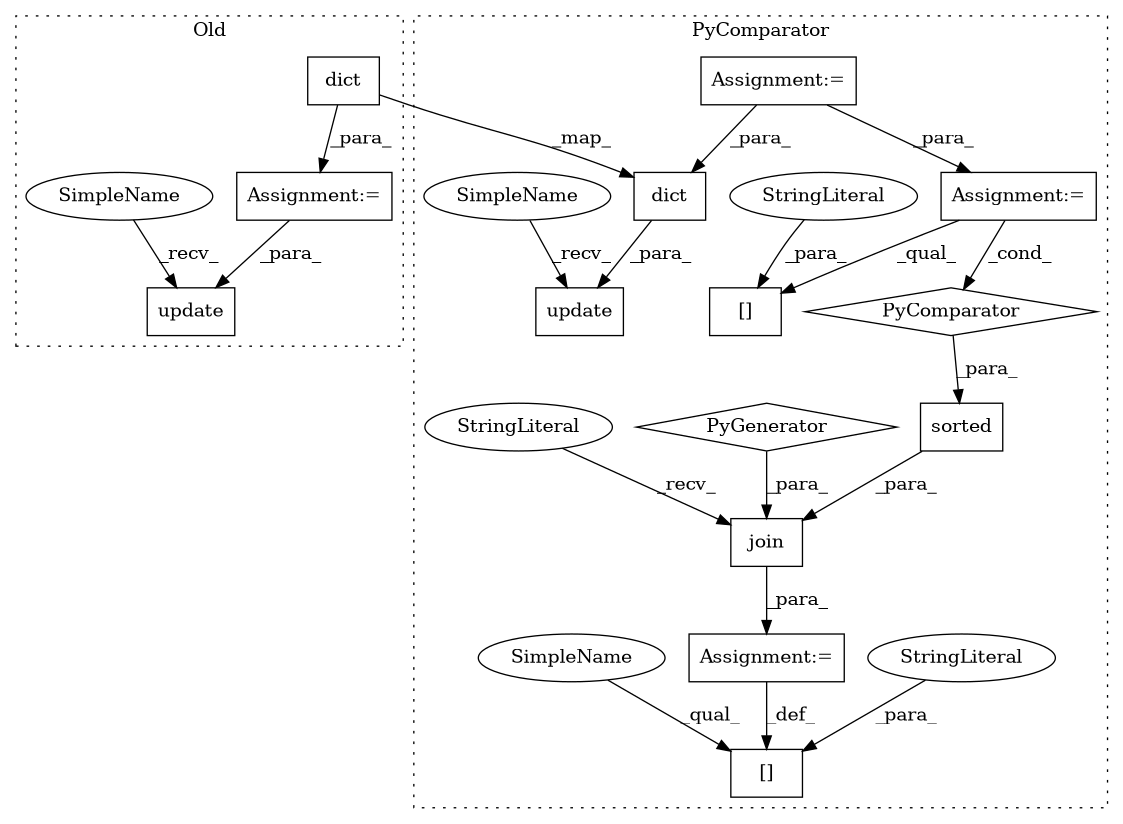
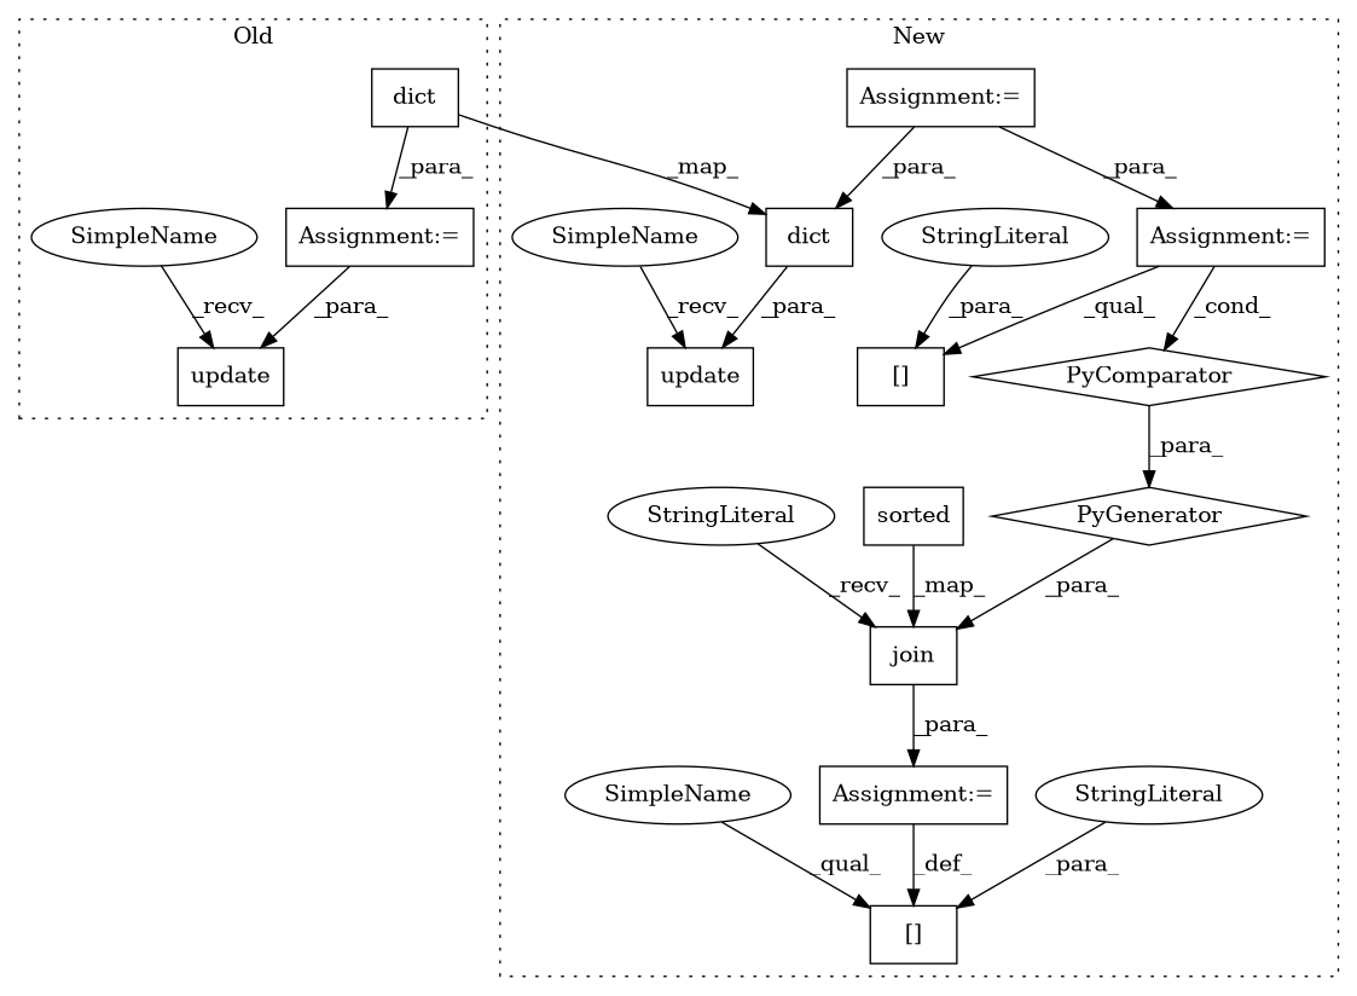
  digraph {
    node [a=32 l=5 s=669 shape=box]
    n1 [l="7,1" label=update s="544,558"]
    n2 [a=7 l=1 label="Assignment:=" s=379]
    n3 [l="19,-8" label=dict s="380,540"]
    n4 [a=42 label=SimpleName s=538 shape=ellipse]
    n5 [a=2 l="6,1" label="[]" s="547,566"]
    n6 [a=45 l=13 label=StringLiteral s=553 shape=ellipse]
    n7 [a=7 l=1 label="Assignment:=" s=363]
    n8 [a=7 l=1 label="Assignment:=" s=567]
    n9 [l="5,1" label=join s="572,693"]
    n10 [a=2 l="2,1" label="[]" s="602,609"]
    n11 [l="7,1" label=update s="386,540"]
    n12 [a=113 l=21 label=PyComparator shape=diamond]
    n13 [l="16,-3" label=sorted s="577,696"]
    n14 [l="19,-8" label=dict s="393,548"]
    n15 [a=107 l=103 label=PyGenerator s=593 shape=diamond]
    n16 [a=45 label=StringLiteral s=604 shape=ellipse]
    n17 [a=45 l=3 label=StringLiteral s=568 shape=ellipse]
    n18 [a=7 l=21 label="Assignment:="]
    n19 [a=42 label=SimpleName s=547 shape=ellipse]
    n20 [a=42 label=SimpleName s=380 shape=ellipse]
    subgraph cluster_1 {
      label=Old
      style=dotted
      n1
      n2
      n3
      n4
    }
    subgraph cluster_2 {
-     label=PyComparator
+     label=New
      style=dotted
      n5
      n6
      n7
      n8
      n9
      n10
      n11
      n12
      n13
      n14
      n15
      n16
      n17
      n18
      n19
      n20
    }
    n2 -> n1 [label=_para_]
    n3 -> n2 [label=_para_]
    n3 -> n14 [label=_map_]
    n4 -> n1 [label=_recv_]
    n6 -> n5 [label=_para_]
    n7 -> n14 [label=_para_]
    n7 -> n18 [label=_para_]
    n8 -> n5 [label=_def_]
    n9 -> n8 [label=_para_]
-   n12 -> n13 [label=_para_]
-   n13 -> n9 [label=_para_]
+   n12 -> n15 [label=_para_]
+   n13 -> n9 [label=_map_]
    n14 -> n11 [label=_para_]
    n15 -> n9 [label=_para_]
    n16 -> n10 [label=_para_]
    n17 -> n9 [label=_recv_]
    n18 -> n10 [label=_qual_]
    n18 -> n12 [label=_cond_]
    n19 -> n5 [label=_qual_]
    n20 -> n11 [label=_recv_]
  }
